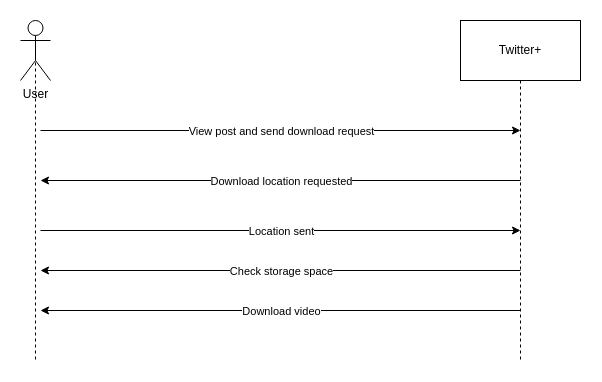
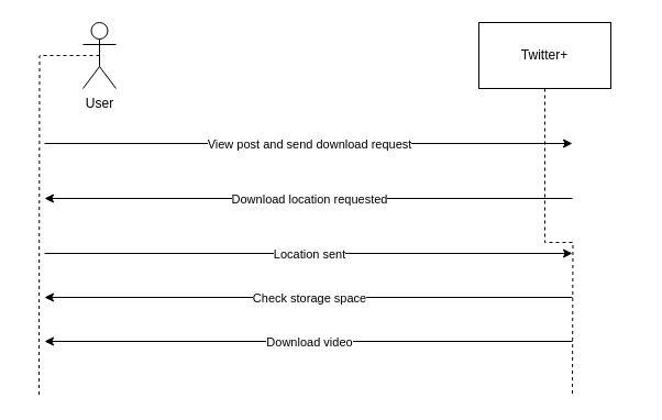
  <mxCell id="0" />
  <mxCell id="1" parent="0" />
  <mxCell id="2" style="edgeStyle=orthogonalEdgeStyle;rounded=0;orthogonalLoop=1;jettySize=auto;html=1;exitX=0.5;exitY=0.5;exitDx=0;exitDy=0;exitPerimeter=0;dashed=1;endArrow=none;endFill=0;" edge="1" parent="1" source="3"><mxGeometry relative="1" as="geometry"><mxPoint x="35" y="360" as="targetPoint" /></mxGeometry></mxCell>
- <mxCell id="3" value="User" style="shape=umlActor;verticalLabelPosition=bottom;verticalAlign=top;html=1;outlineConnect=0;" vertex="1" parent="1"><mxGeometry x="20" y="20" width="30" height="60" as="geometry" /></mxCell>
+ <mxCell id="3" value="User" style="shape=umlActor;verticalLabelPosition=bottom;verticalAlign=top;html=1;outlineConnect=0;" vertex="1" parent="1"><mxGeometry x="75" y="20" width="30" height="60" as="geometry" /></mxCell>
  <mxCell id="4" style="edgeStyle=orthogonalEdgeStyle;rounded=0;orthogonalLoop=1;jettySize=auto;html=1;exitX=0.5;exitY=1;exitDx=0;exitDy=0;dashed=1;endArrow=none;endFill=0;" edge="1" parent="1" source="5"><mxGeometry relative="1" as="geometry"><mxPoint x="520" y="360" as="targetPoint" /></mxGeometry></mxCell>
- <mxCell id="5" value="Twitter+" style="rounded=0;whiteSpace=wrap;html=1;" vertex="1" parent="1"><mxGeometry x="460" y="20" width="120" height="60" as="geometry" /></mxCell>
+ <mxCell id="5" value="Twitter+" style="rounded=0;whiteSpace=wrap;html=1;" vertex="1" parent="1"><mxGeometry x="435" y="20" width="120" height="60" as="geometry" /></mxCell>
  <mxCell id="6" value="" style="endArrow=classic;html=1;rounded=0;endFill=1;" edge="1" parent="1"><mxGeometry width="50" height="50" relative="1" as="geometry"><mxPoint x="40" y="130" as="sourcePoint" /><mxPoint x="520" y="130" as="targetPoint" /></mxGeometry></mxCell>
  <mxCell id="7" value="View post and send download request" style="edgeLabel;html=1;align=center;verticalAlign=middle;resizable=0;points=[];" connectable="0" vertex="1" parent="6"><mxGeometry x="0.002" relative="1" as="geometry"><mxPoint as="offset" /></mxGeometry></mxCell>
  <mxCell id="8" value="" style="endArrow=none;html=1;rounded=0;endFill=0;startArrow=classic;startFill=1;" edge="1" parent="1"><mxGeometry width="50" height="50" relative="1" as="geometry"><mxPoint x="40" y="180" as="sourcePoint" /><mxPoint x="520" y="180" as="targetPoint" /></mxGeometry></mxCell>
  <mxCell id="9" value="Download location requested" style="edgeLabel;html=1;align=center;verticalAlign=middle;resizable=0;points=[];" connectable="0" vertex="1" parent="8"><mxGeometry x="0.002" relative="1" as="geometry"><mxPoint as="offset" /></mxGeometry></mxCell>
  <mxCell id="10" value="" style="endArrow=classic;html=1;rounded=0;endFill=1;" edge="1" parent="1"><mxGeometry width="50" height="50" relative="1" as="geometry"><mxPoint x="40" y="230" as="sourcePoint" /><mxPoint x="520" y="230" as="targetPoint" /></mxGeometry></mxCell>
  <mxCell id="11" value="Location sent" style="edgeLabel;html=1;align=center;verticalAlign=middle;resizable=0;points=[];" connectable="0" vertex="1" parent="10"><mxGeometry x="0.002" relative="1" as="geometry"><mxPoint as="offset" /></mxGeometry></mxCell>
  <mxCell id="12" value="" style="endArrow=none;html=1;rounded=0;endFill=0;startArrow=classic;startFill=1;" edge="1" parent="1"><mxGeometry width="50" height="50" relative="1" as="geometry"><mxPoint x="40" y="270" as="sourcePoint" /><mxPoint x="520" y="270" as="targetPoint" /></mxGeometry></mxCell>
  <mxCell id="13" value="Check storage space" style="edgeLabel;html=1;align=center;verticalAlign=middle;resizable=0;points=[];" connectable="0" vertex="1" parent="12"><mxGeometry x="0.002" relative="1" as="geometry"><mxPoint as="offset" /></mxGeometry></mxCell>
  <mxCell id="14" value="" style="endArrow=none;html=1;rounded=0;endFill=0;startArrow=classic;startFill=1;" edge="1" parent="1"><mxGeometry width="50" height="50" relative="1" as="geometry"><mxPoint x="40" y="310" as="sourcePoint" /><mxPoint x="520" y="310" as="targetPoint" /></mxGeometry></mxCell>
  <mxCell id="15" value="Download video" style="edgeLabel;html=1;align=center;verticalAlign=middle;resizable=0;points=[];" connectable="0" vertex="1" parent="14"><mxGeometry x="0.002" relative="1" as="geometry"><mxPoint as="offset" /></mxGeometry></mxCell>
